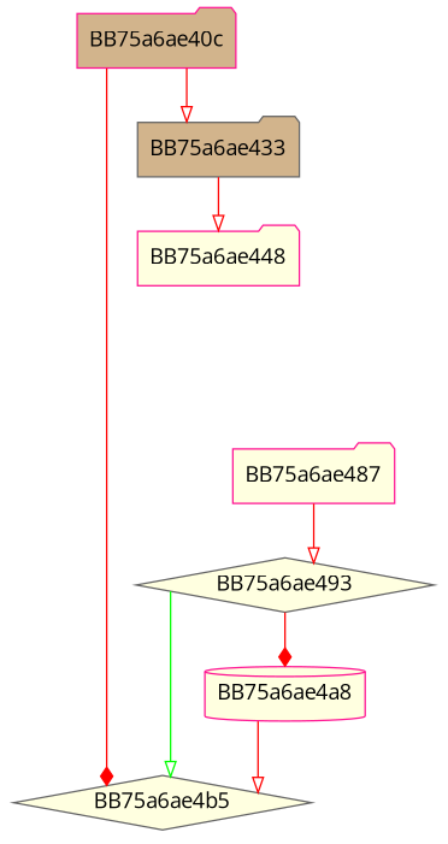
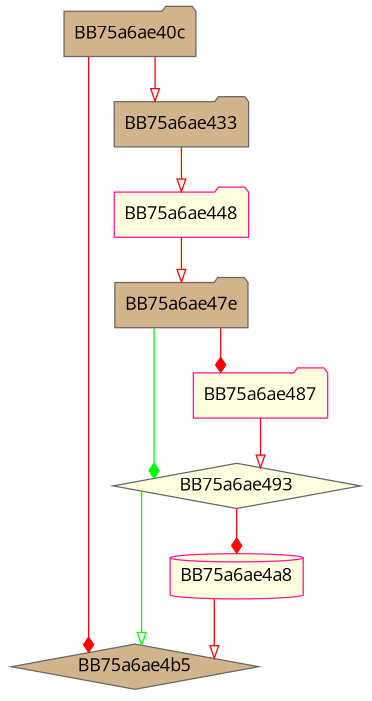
  digraph {
    fontname="Open Sans"
    splines=ortho
    node [color=deeppink fillcolor=lightyellow fontname="Open Sans" shape=folder style=filled]
    edge [arrowhead=onormal color=red fontname="Open Sans"]
-   BB75a6ae40c [fillcolor=tan]
-   BB75a6ae4b5 [color=gray40 shape=diamond]
+   BB75a6ae40c [color=gray40 fillcolor=tan]
+   BB75a6ae4b5 [color=gray40 fillcolor=tan shape=diamond]
    BB75a6ae433 [color=gray40 fillcolor=tan]
    BB75a6ae448
+   BB75a6ae47e [color=gray40 fillcolor=tan]
    n6 [color=gray40 label=BB75a6ae493 shape=diamond]
    BB75a6ae487
    BB75a6ae4a8 [shape=cylinder]
    BB75a6ae40c -> BB75a6ae4b5 [arrowhead=diamond]
    BB75a6ae40c -> BB75a6ae433
    BB75a6ae433 -> BB75a6ae448
+   BB75a6ae448 -> BB75a6ae47e
+   BB75a6ae47e -> n6 [arrowhead=diamond color=green]
+   BB75a6ae47e -> BB75a6ae487 [arrowhead=diamond]
    n6 -> BB75a6ae4b5 [color=green]
    n6 -> BB75a6ae4a8 [arrowhead=diamond]
    BB75a6ae487 -> n6
    BB75a6ae4a8 -> BB75a6ae4b5
  }
